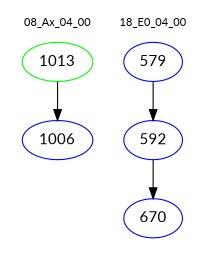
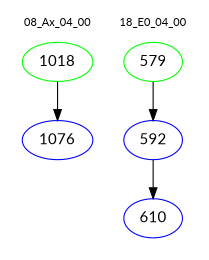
  digraph {
    fontname=Lato
    node [color=blue fontname=Lato]
    edge [color=black fontname=Lato]
-   n1 [color=green label=1013]
-   n2 [label=1006]
-   n3 [label=579]
+   n1 [color=green label=1018]
+   n2 [label=1076]
+   n3 [color=green label=579]
    n4 [label=592]
-   n5 [label=670]
+   n5 [label=610]
    subgraph cluster_1 {
      color=white
      fontsize=10
      label="08_Ax_04_00"
      n1
      n2
    }
    subgraph cluster_2 {
      color=white
      fontsize=10
      label="18_E0_04_00"
      n3
      n4
      n5
    }
    n1 -> n2
    n3 -> n4
    n4 -> n5
  }
